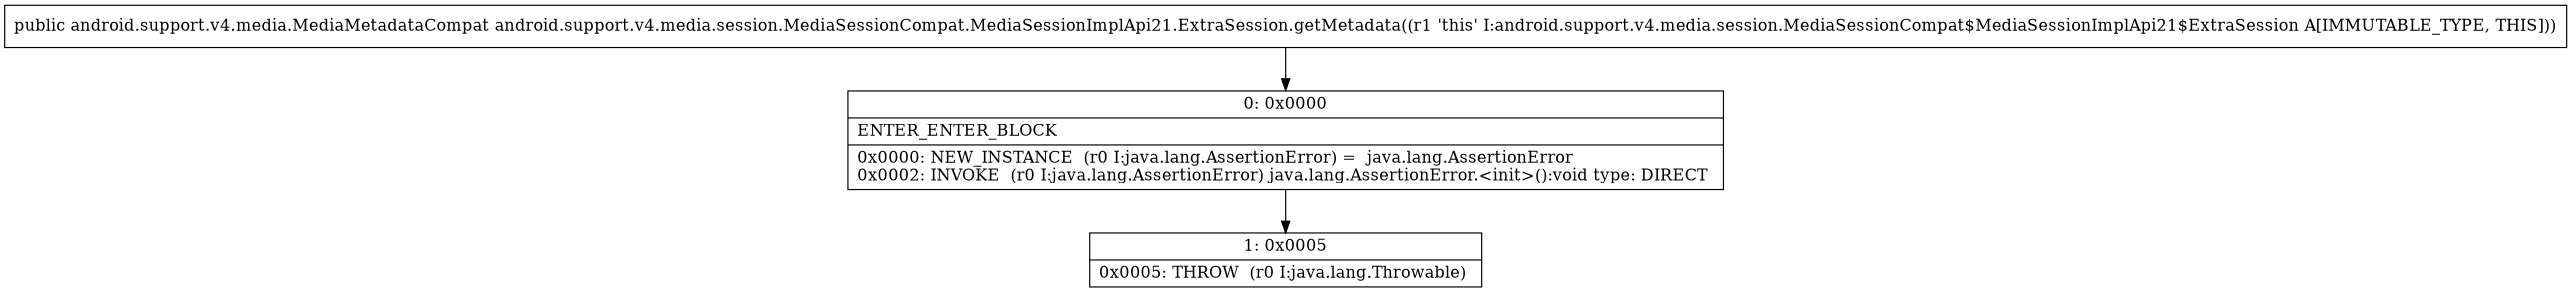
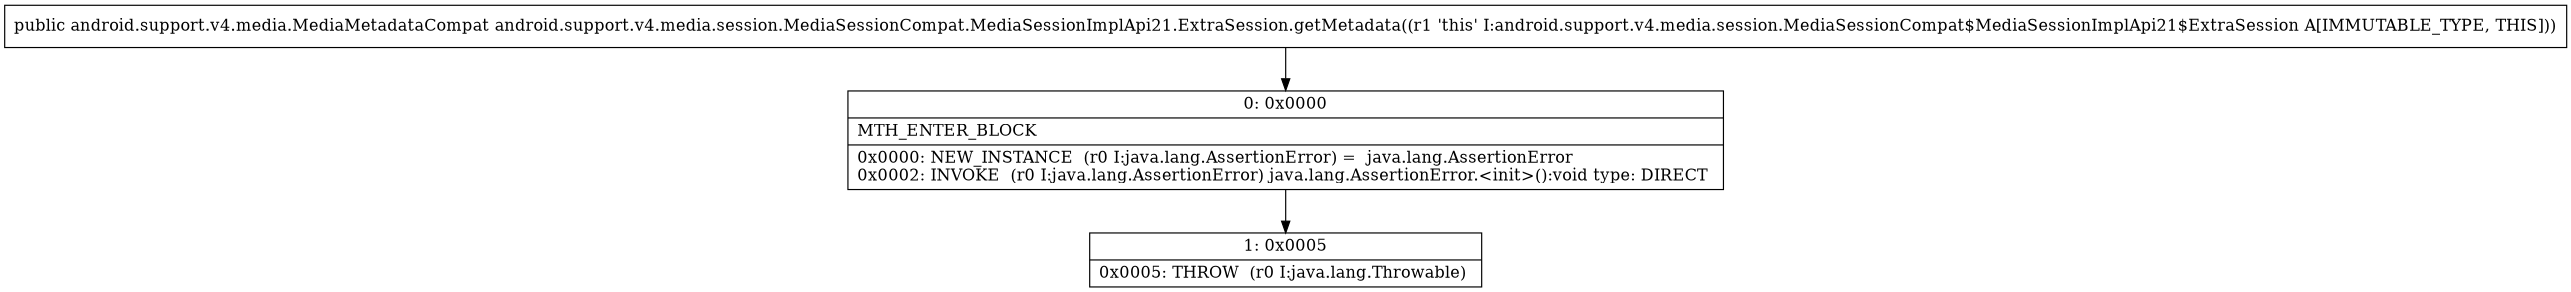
  digraph {
    node [shape=record]
-   n1 [label="{0\:\ 0x0000|ENTER_ENTER_BLOCK\l|0x0000: NEW_INSTANCE  (r0 I:java.lang.AssertionError) =  java.lang.AssertionError \l0x0002: INVOKE  (r0 I:java.lang.AssertionError) java.lang.AssertionError.\<init\>():void type: DIRECT \l}"]
+   n1 [label="{0\:\ 0x0000|MTH_ENTER_BLOCK\l|0x0000: NEW_INSTANCE  (r0 I:java.lang.AssertionError) =  java.lang.AssertionError \l0x0002: INVOKE  (r0 I:java.lang.AssertionError) java.lang.AssertionError.\<init\>():void type: DIRECT \l}"]
    n2 [label="{1\:\ 0x0005|0x0005: THROW  (r0 I:java.lang.Throwable) \l}"]
    n3 [label="{public android.support.v4.media.MediaMetadataCompat android.support.v4.media.session.MediaSessionCompat.MediaSessionImplApi21.ExtraSession.getMetadata((r1 'this' I:android.support.v4.media.session.MediaSessionCompat$MediaSessionImplApi21$ExtraSession A[IMMUTABLE_TYPE, THIS])) }"]
    n1 -> n2
    n3 -> n1
  }
